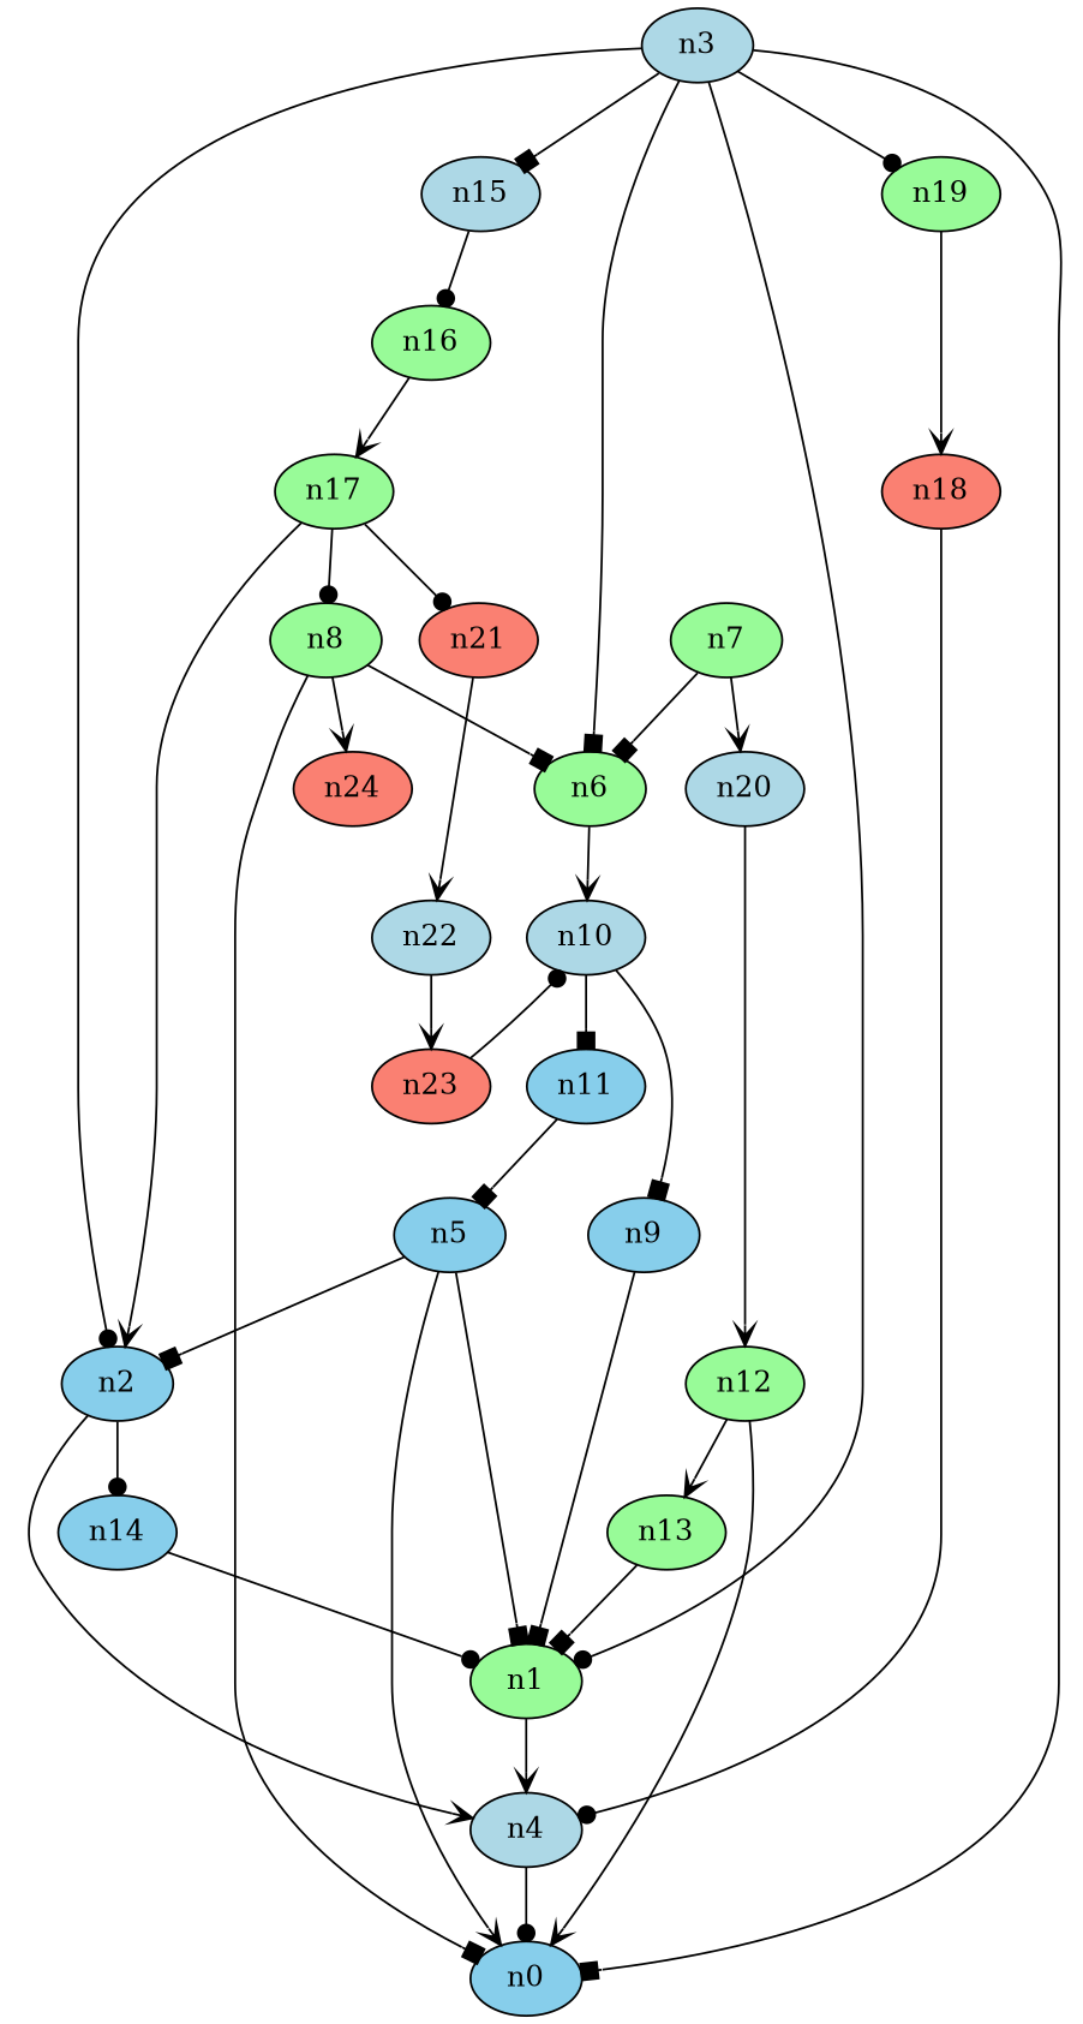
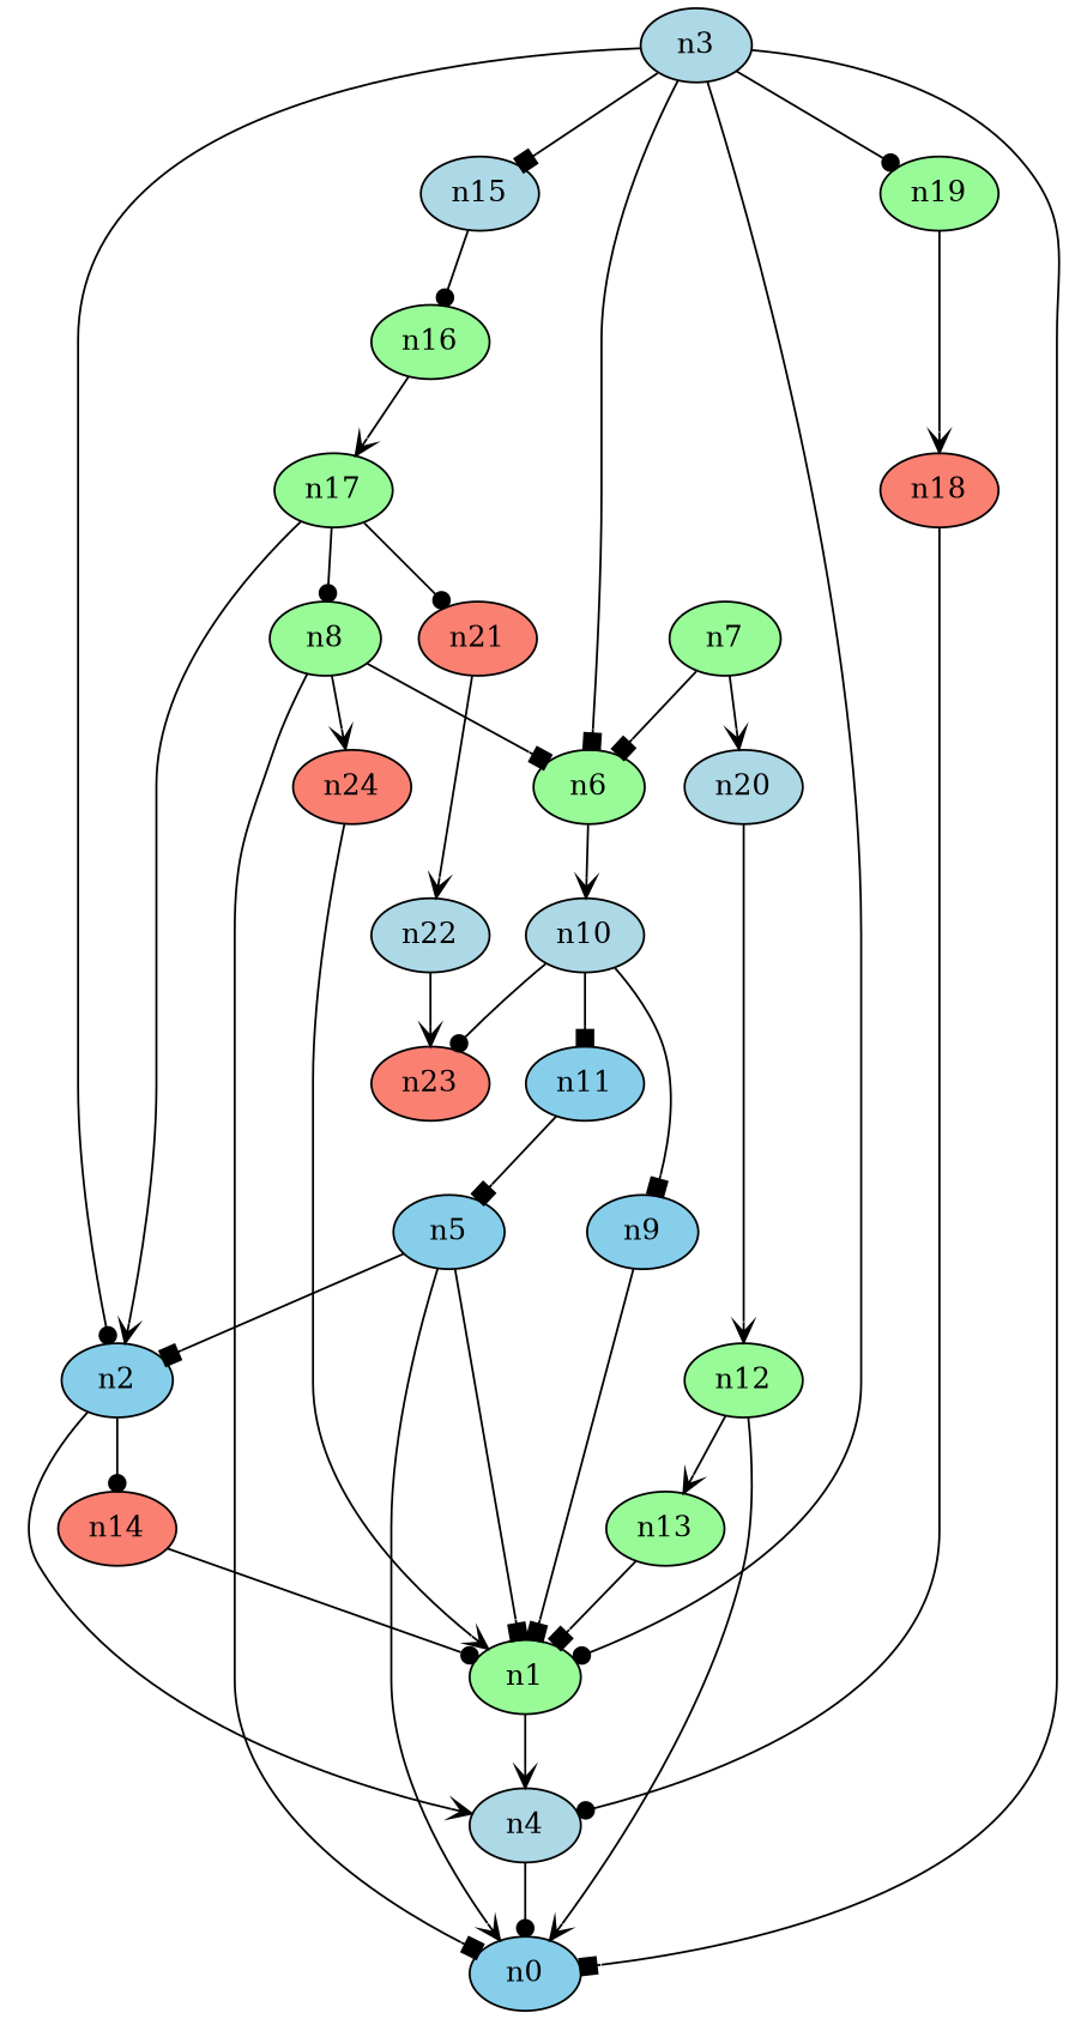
  digraph {
    node [fillcolor=palegreen style=filled]
    edge [arrowhead=vee]
    n4 [fillcolor=lightblue]
    n1
    n0 [fillcolor=skyblue]
    n2 [fillcolor=skyblue]
-   n14 [fillcolor=skyblue]
+   n14 [fillcolor=salmon]
    n3 [fillcolor=lightblue]
    n6
    n15 [fillcolor=lightblue]
    n19
    n10 [fillcolor=lightblue]
    n16
    n18 [fillcolor=salmon]
    n9 [fillcolor=skyblue]
    n11 [fillcolor=skyblue]
    n17
    n5 [fillcolor=skyblue]
    n7
    n20 [fillcolor=lightblue]
    n12
    n13
    n8
    n24 [fillcolor=salmon]
    n21 [fillcolor=salmon]
    n22 [fillcolor=lightblue]
    n23 [fillcolor=salmon]
    n4 -> n0 [arrowhead=dot]
    n1 -> n4
    n2 -> n4
    n2 -> n14 [arrowhead=dot]
    n14 -> n1 [arrowhead=dot]
    n3 -> n1 [arrowhead=dot]
    n3 -> n0 [arrowhead=box]
    n3 -> n2 [arrowhead=dot]
    n3 -> n6 [arrowhead=box]
    n3 -> n15 [arrowhead=box]
    n3 -> n19 [arrowhead=dot]
    n6 -> n10
    n15 -> n16 [arrowhead=dot]
    n19 -> n18
    n10 -> n9 [arrowhead=box]
    n10 -> n11 [arrowhead=box]
    n16 -> n17
    n18 -> n4 [arrowhead=dot]
    n9 -> n1 [arrowhead=box]
    n11 -> n5 [arrowhead=box]
    n17 -> n2
    n17 -> n8 [arrowhead=dot]
    n17 -> n21 [arrowhead=dot]
    n5 -> n1 [arrowhead=box]
    n5 -> n0
    n5 -> n2 [arrowhead=box]
    n7 -> n6 [arrowhead=box]
    n7 -> n20
    n20 -> n12
    n12 -> n0
    n12 -> n13
    n13 -> n1 [arrowhead=box]
    n8 -> n0 [arrowhead=box]
    n8 -> n6 [arrowhead=box]
    n8 -> n24
+   n24 -> n1
    n21 -> n22
    n22 -> n23
-   n23 -> n10 [arrowhead=dot]
+   n10 -> n23 [arrowhead=dot]
  }
